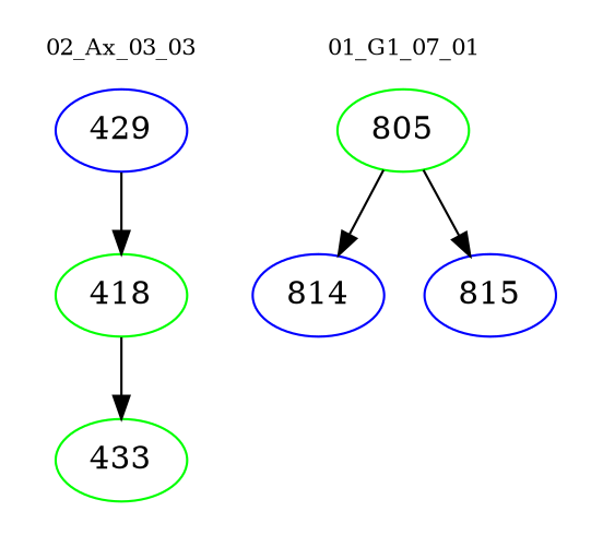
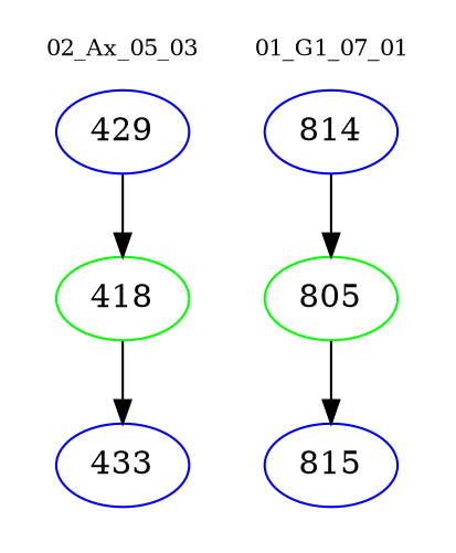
  digraph {
    node [color=blue]
    edge [color=black]
    n1 [label=429]
    n2 [color=green label=418]
-   n3 [color=green label=433]
+   n3 [label=433]
    n4 [label=814]
    n5 [color=green label=805]
    n6 [label=815]
    subgraph cluster_1 {
      color=white
      fontsize=10
-     label="02_Ax_03_03"
+     label="02_Ax_05_03"
      n1
      n2
      n3
    }
    subgraph cluster_2 {
      color=white
      fontsize=10
      label="01_G1_07_01"
      n4
      n5
      n6
    }
    n1 -> n2
    n2 -> n3
-   n5 -> n4
+   n4 -> n5
    n5 -> n6
  }
